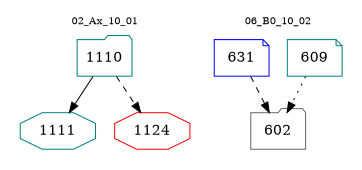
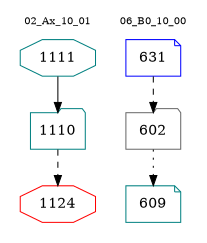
  digraph {
    node [color=teal shape=folder]
    edge [arrowhead=normal color=black style=dashed]
    n1 [label=1110]
    n2 [label=1111 shape=octagon]
    n3 [color=red label=1124 shape=octagon]
    n4 [color=gray40 label=602]
    n5 [label=609 shape=note]
    n6 [color=blue label=631 shape=note]
    subgraph cluster_1 {
      color=white
      fontsize=10
      label="02_Ax_10_01"
      n1
      n2
      n3
    }
    subgraph cluster_2 {
      color=white
      fontsize=10
-     label="06_B0_10_02"
+     label="06_B0_10_00"
      n4
      n5
      n6
    }
-   n1 -> n2 [style=solid]
+   n2 -> n1 [style=solid]
    n1 -> n3
-   n5 -> n4 [style=dotted]
+   n4 -> n5 [style=dotted]
    n6 -> n4
  }
